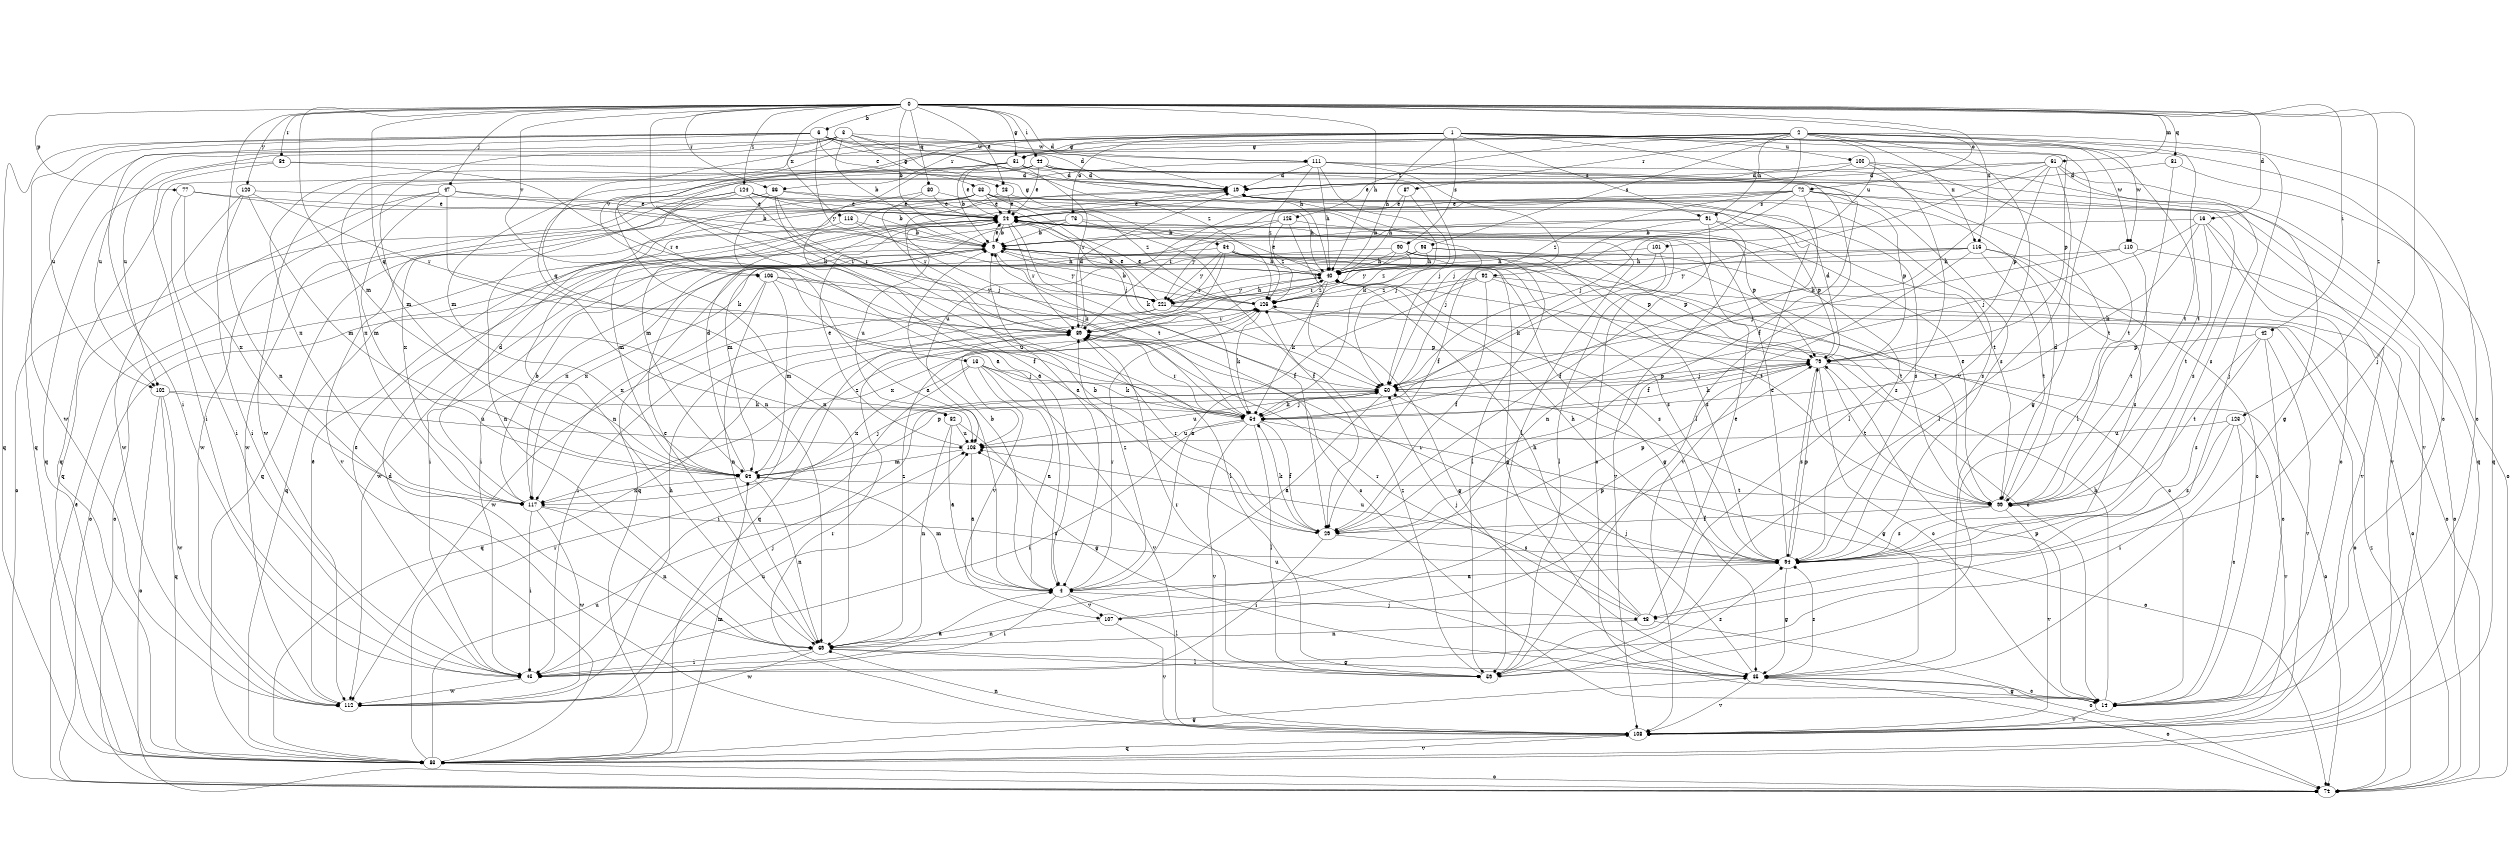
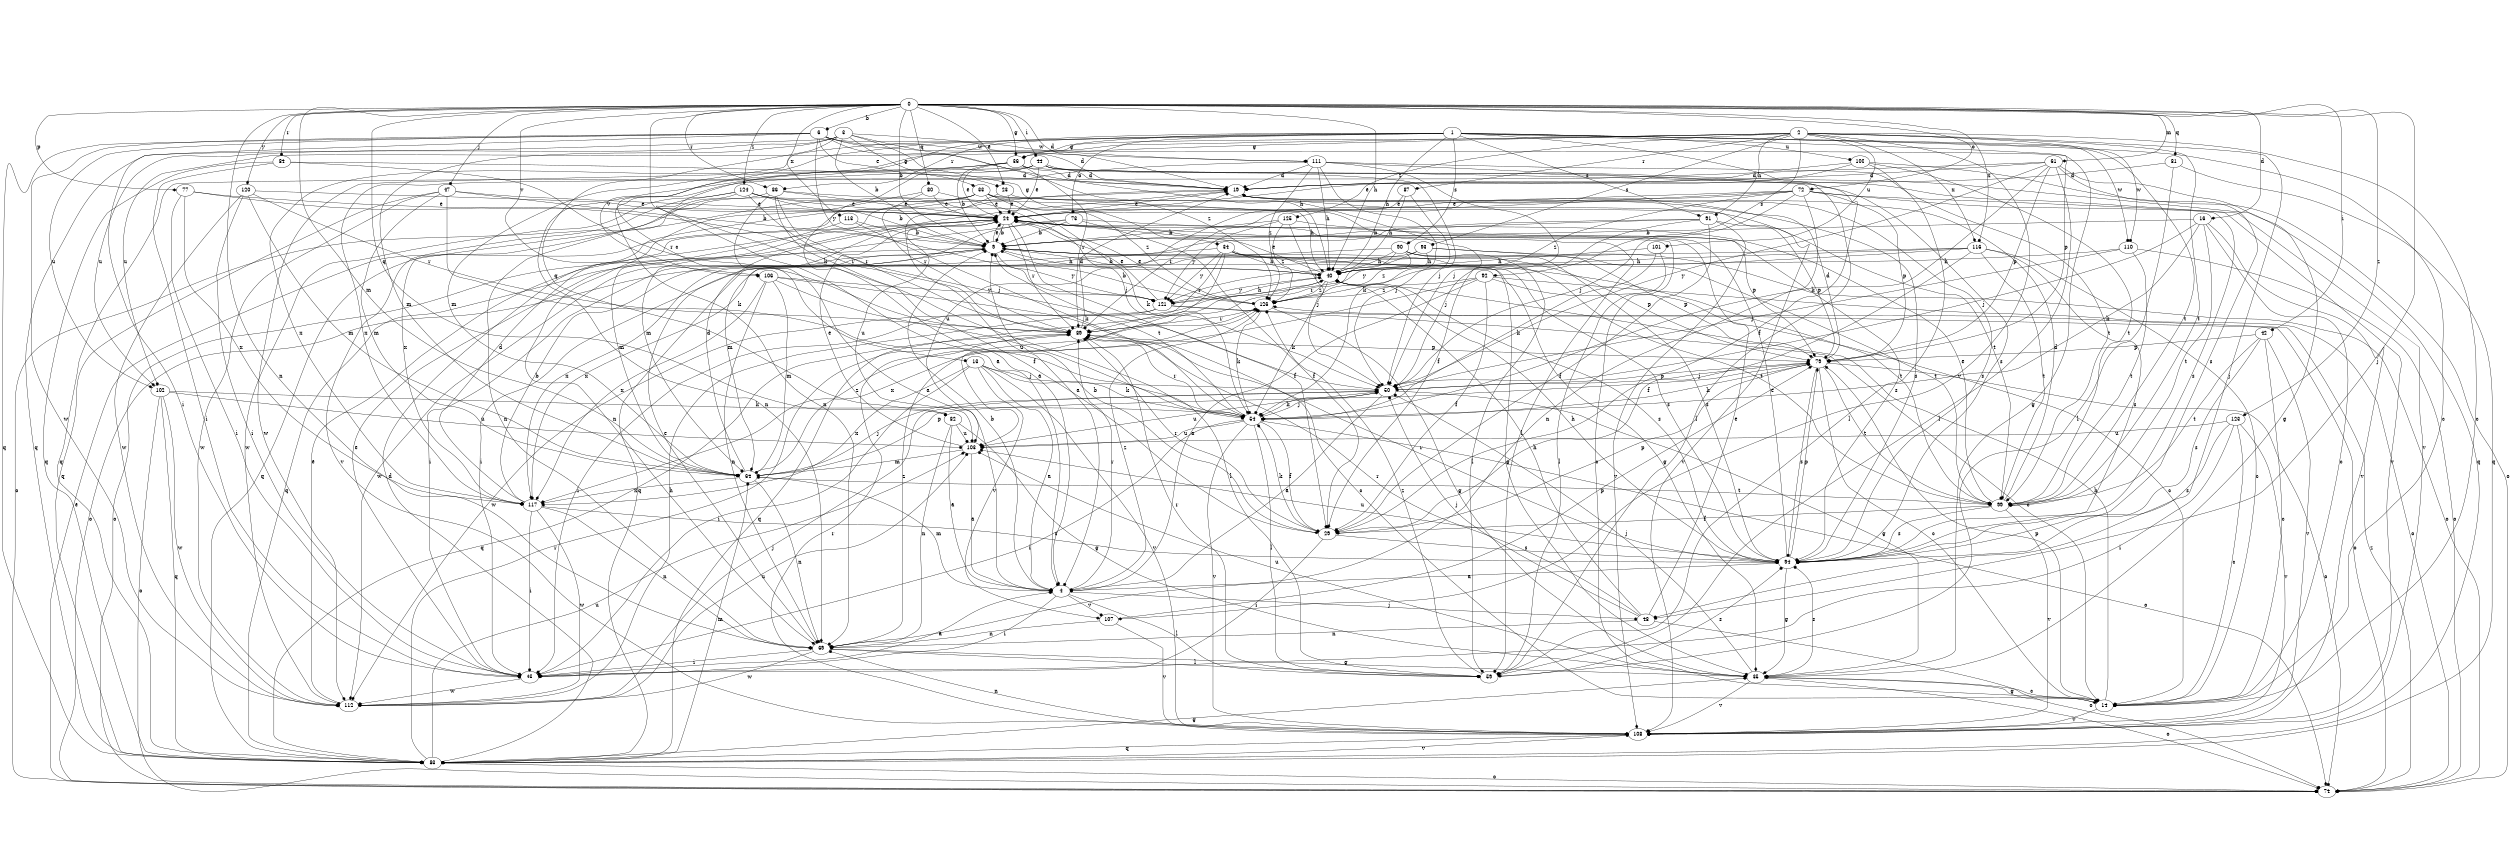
  strict digraph {
    edge [arrowhead=dot]
    0
    6
    9
    16
    19
    23
-   31
+   31 [label=36]
    40
    42
    44
    47
    48
    54
    61
    64
    69
    72
    77
    80
    81
    82
    84
    86
    106
    113
    116
    120
    123
    124
    102
    83
    111
    45
    35
    112
-   121 [label=221]
+   121
    99
    24
    74
    94
    14
    50
    108
    4
    29
    89
    117
    126
    79
    59
    103
    1
    13
    73
    90
    91
    100
    110
    107
    2
    87
    92
    93
    101
    125
    3
    33
    34
    0 -> 6 [label=b]
    0 -> 9 [label=b]
    0 -> 16 [arrowhead=diamond label=d]
    0 -> 19 [label=d]
    0 -> 23 [label=e]
    0 -> 31 [arrowhead=diamond label=g]
    0 -> 40 [arrowhead=diamond label=h]
    0 -> 42 [label=i]
    0 -> 44 [label=i]
    0 -> 47 [label=j]
    0 -> 48 [label=j]
    0 -> 54 [label=k]
    0 -> 61 [arrowhead=diamond label=m]
    0 -> 64 [arrowhead=diamond label=m]
    0 -> 69 [arrowhead=diamond label=n]
    0 -> 72 [arrowhead=diamond label=o]
    0 -> 77 [arrowhead=diamond label=p]
    0 -> 80 [label=q]
    0 -> 81 [arrowhead=diamond label=q]
    0 -> 82 [label=q]
    0 -> 84 [label=r]
    0 -> 86 [arrowhead=diamond label=r]
    0 -> 106 [arrowhead=diamond label=v]
    0 -> 113 [label=x]
    0 -> 116 [label=x]
    0 -> 120 [arrowhead=diamond label=y]
    0 -> 123 [arrowhead=diamond label=z]
    0 -> 124 [arrowhead=diamond label=z]
    6 -> 19 [label=d]
    6 -> 23 [label=e]
    6 -> 40 [label=h]
    6 -> 102 [arrowhead=diamond label=u]
    6 -> 83 [arrowhead=diamond label=q]
    6 -> 111 [label=w]
    6 -> 45 [label=i]
    6 -> 35 [arrowhead=diamond label=g]
    6 -> 112 [arrowhead=diamond label=w]
    6 -> 121 [arrowhead=diamond label=y]
    9 -> 40 [arrowhead=diamond label=h]
    9 -> 45 [label=i]
    9 -> 35 [arrowhead=diamond label=g]
    9 -> 112 [arrowhead=diamond label=w]
    9 -> 121 [arrowhead=diamond label=y]
    9 -> 99 [arrowhead=diamond label=t]
    9 -> 24 [arrowhead=diamond label=e]
    9 -> 74 [label=o]
    9 -> 94 [arrowhead=diamond label=s]
    16 -> 9 [label=b]
    16 -> 54 [arrowhead=diamond label=k]
    16 -> 99 [label=t]
    16 -> 14 [label=c]
    16 -> 50 [arrowhead=diamond label=j]
    16 -> 108 [label=v]
    19 -> 24 [label=e]
    19 -> 94 [label=s]
    19 -> 108 [arrowhead=diamond label=v]
    23 -> 24 [label=e]
    23 -> 4 [label=a]
    23 -> 29 [arrowhead=diamond label=f]
    31 -> 9 [arrowhead=diamond label=b]
    31 -> 19 [arrowhead=diamond label=d]
    31 -> 69 [arrowhead=diamond label=n]
    31 -> 24 [label=e]
    31 -> 94 [label=s]
    31 -> 89 [arrowhead=diamond label=r]
    31 -> 117 [label=x]
    40 -> 9 [arrowhead=diamond label=b]
    40 -> 54 [label=k]
    40 -> 83 [label=q]
    40 -> 121 [label=y]
    40 -> 24 [arrowhead=diamond label=e]
    40 -> 94 [label=s]
    40 -> 126 [arrowhead=diamond label=z]
    42 -> 99 [label=t]
    42 -> 94 [arrowhead=diamond label=s]
    42 -> 14 [label=c]
    42 -> 108 [label=v]
    42 -> 79 [arrowhead=diamond label=p]
    44 -> 19 [arrowhead=diamond label=d]
    44 -> 69 [label=n]
    44 -> 83 [arrowhead=diamond label=q]
    44 -> 112 [arrowhead=diamond label=w]
    44 -> 24 [label=e]
    44 -> 50 [arrowhead=diamond label=j]
    44 -> 108 [arrowhead=diamond label=v]
    44 -> 4 [arrowhead=diamond label=a]
    47 -> 9 [label=b]
    47 -> 54 [label=k]
    47 -> 64 [arrowhead=diamond label=m]
    47 -> 83 [arrowhead=diamond label=q]
    47 -> 112 [arrowhead=diamond label=w]
    47 -> 24 [label=e]
    48 -> 40 [arrowhead=diamond label=h]
    48 -> 69 [label=n]
    48 -> 24 [arrowhead=diamond label=e]
    48 -> 74 [label=o]
    48 -> 50 [label=j]
    48 -> 89 [label=r]
    54 -> 9 [arrowhead=diamond label=t]
    54 -> 45 [label=i]
    54 -> 74 [arrowhead=diamond label=o]
    54 -> 50 [arrowhead=diamond label=j]
    54 -> 108 [label=v]
    54 -> 29 [label=f]
    54 -> 89 [label=r]
    54 -> 59 [label=l]
    54 -> 103 [label=u]
    61 -> 19 [arrowhead=diamond label=d]
    61 -> 54 [arrowhead=diamond label=k]
    61 -> 35 [arrowhead=diamond label=g]
    61 -> 94 [label=s]
    61 -> 50 [arrowhead=diamond label=y]
    61 -> 117 [label=x]
    61 -> 79 [label=p]
    61 -> 59 [label=l]
    64 -> 19 [label=d]
    64 -> 69 [label=n]
    64 -> 99 [label=t]
    64 -> 50 [label=j]
    64 -> 117 [label=x]
    64 -> 126 [arrowhead=diamond label=z]
    64 -> 79 [label=p]
    69 -> 45 [arrowhead=diamond label=i]
    69 -> 35 [arrowhead=diamond label=g]
    69 -> 112 [label=w]
    69 -> 24 [arrowhead=diamond label=e]
    69 -> 126 [label=z]
    69 -> 59 [arrowhead=diamond label=l]
    72 -> 69 [arrowhead=diamond label=n]
    72 -> 24 [label=e]
    72 -> 94 [arrowhead=diamond label=s]
    72 -> 50 [arrowhead=diamond label=j]
    72 -> 108 [arrowhead=diamond label=v]
    72 -> 89 [label=r]
    72 -> 126 [label=z]
    72 -> 79 [arrowhead=diamond label=p]
    72 -> 103 [arrowhead=diamond label=u]
    77 -> 45 [label=i]
    77 -> 24 [arrowhead=diamond label=e]
    77 -> 50 [arrowhead=diamond label=j]
    77 -> 117 [arrowhead=diamond label=x]
    80 -> 69 [arrowhead=diamond label=n]
    80 -> 24 [arrowhead=diamond label=e]
    80 -> 50 [arrowhead=diamond label=j]
    80 -> 89 [label=r]
    81 -> 19 [label=d]
    81 -> 83 [arrowhead=diamond label=q]
    81 -> 59 [arrowhead=diamond label=l]
    82 -> 69 [label=n]
    82 -> 35 [label=g]
    82 -> 4 [label=a]
    82 -> 103 [label=u]
    84 -> 19 [arrowhead=diamond label=d]
    84 -> 83 [arrowhead=diamond label=q]
    84 -> 45 [label=i]
    84 -> 89 [label=r]
    86 -> 24 [label=e]
    86 -> 4 [label=a]
    86 -> 29 [arrowhead=diamond label=f]
    86 -> 89 [label=r]
    86 -> 117 [label=x]
    86 -> 59 [label=l]
    106 -> 64 [label=m]
    106 -> 69 [label=n]
    106 -> 121 [label=y]
    106 -> 14 [label=c]
    106 -> 117 [arrowhead=diamond label=x]
    106 -> 59 [arrowhead=diamond label=l]
    113 -> 9 [arrowhead=diamond label=b]
    113 -> 54 [label=k]
    113 -> 64 [label=m]
    116 -> 40 [label=h]
    116 -> 121 [arrowhead=diamond label=y]
    116 -> 99 [arrowhead=diamond label=t]
    116 -> 94 [arrowhead=diamond label=s]
    116 -> 14 [arrowhead=diamond label=c]
    116 -> 29 [label=f]
    116 -> 117 [label=x]
    120 -> 64 [label=m]
    120 -> 45 [arrowhead=diamond label=i]
    120 -> 112 [arrowhead=diamond label=w]
    120 -> 24 [arrowhead=diamond label=e]
    120 -> 89 [arrowhead=diamond label=r]
    123 -> 45 [arrowhead=diamond label=i]
    123 -> 94 [arrowhead=diamond label=s]
    123 -> 14 [label=c]
    123 -> 108 [label=v]
    123 -> 103 [arrowhead=diamond label=u]
    124 -> 9 [label=b]
    124 -> 69 [arrowhead=diamond label=n]
    124 -> 112 [label=w]
    124 -> 99 [label=t]
    124 -> 24 [arrowhead=diamond label=e]
    124 -> 108 [arrowhead=diamond label=v]
    124 -> 89 [arrowhead=diamond label=r]
    102 -> 54 [arrowhead=diamond label=k]
    102 -> 83 [label=q]
    102 -> 112 [label=w]
    102 -> 74 [label=o]
    102 -> 103 [label=u]
    83 -> 19 [label=d]
    83 -> 64 [label=m]
    83 -> 35 [arrowhead=diamond label=g]
    83 -> 74 [label=o]
    83 -> 108 [label=v]
    83 -> 89 [arrowhead=diamond label=r]
    83 -> 103 [arrowhead=diamond label=u]
    111 -> 19 [label=d]
    111 -> 40 [label=h]
    111 -> 54 [arrowhead=diamond label=k]
    111 -> 83 [label=q]
    111 -> 99 [arrowhead=diamond label=t]
    111 -> 50 [arrowhead=diamond label=j]
    111 -> 126 [label=z]
    111 -> 59 [arrowhead=diamond label=l]
    45 -> 112 [arrowhead=diamond label=w]
    45 -> 24 [label=e]
    45 -> 4 [arrowhead=diamond label=a]
    35 -> 74 [label=o]
    35 -> 94 [label=s]
    35 -> 14 [arrowhead=diamond label=c]
    35 -> 50 [label=j]
    35 -> 108 [arrowhead=diamond label=v]
    35 -> 103 [label=u]
    112 -> 40 [arrowhead=diamond label=h]
    112 -> 24 [arrowhead=diamond label=e]
    112 -> 50 [arrowhead=diamond label=j]
    112 -> 103 [label=u]
    121 -> 40 [label=h]
    121 -> 45 [arrowhead=diamond label=i]
    121 -> 112 [arrowhead=diamond label=w]
    121 -> 24 [arrowhead=diamond label=e]
    121 -> 74 [arrowhead=diamond label=o]
    121 -> 14 [label=c]
    99 -> 19 [arrowhead=diamond label=d]
    99 -> 24 [label=e]
    99 -> 94 [label=s]
    99 -> 108 [arrowhead=diamond label=v]
    99 -> 29 [arrowhead=diamond label=f]
    24 -> 9 [arrowhead=diamond label=b]
    24 -> 14 [arrowhead=diamond label=c]
    24 -> 29 [label=f]
    24 -> 89 [label=r]
    24 -> 103 [label=u]
    74 -> 24 [label=e]
    74 -> 126 [arrowhead=diamond label=z]
    94 -> 40 [label=h]
    94 -> 35 [arrowhead=diamond label=g]
    94 -> 24 [label=e]
    94 -> 4 [label=a]
    94 -> 89 [label=r]
    94 -> 79 [arrowhead=diamond label=p]
    94 -> 103 [label=u]
    14 -> 40 [label=h]
    14 -> 35 [arrowhead=diamond label=g]
    14 -> 108 [label=v]
    14 -> 79 [arrowhead=diamond label=p]
    50 -> 54 [arrowhead=diamond label=k]
    50 -> 35 [arrowhead=diamond label=g]
    50 -> 4 [label=a]
    50 -> 79 [arrowhead=diamond label=p]
    50 -> 103 [arrowhead=diamond label=u]
    108 -> 69 [label=n]
    108 -> 83 [label=q]
    108 -> 89 [label=r]
    4 -> 9 [label=b]
    4 -> 48 [label=j]
    4 -> 64 [label=m]
    4 -> 45 [label=i]
    4 -> 89 [arrowhead=diamond label=r]
    4 -> 126 [label=z]
    4 -> 59 [label=l]
    4 -> 107 [label=v]
    29 -> 9 [label=b]
    29 -> 54 [arrowhead=diamond label=k]
    29 -> 45 [arrowhead=diamond label=i]
    29 -> 94 [label=s]
    29 -> 89 [label=r]
    29 -> 79 [label=p]
    89 -> 19 [label=d]
    89 -> 83 [arrowhead=diamond label=q]
    89 -> 79 [label=p]
    117 -> 9 [arrowhead=diamond label=b]
    117 -> 19 [label=d]
    117 -> 69 [arrowhead=diamond label=n]
    117 -> 45 [label=i]
    117 -> 112 [arrowhead=diamond label=w]
    117 -> 94 [arrowhead=diamond label=s]
    126 -> 9 [label=b]
    126 -> 54 [label=k]
    126 -> 35 [arrowhead=diamond label=g]
    126 -> 24 [arrowhead=diamond label=e]
    126 -> 89 [arrowhead=diamond label=r]
    79 -> 19 [arrowhead=diamond label=d]
    79 -> 54 [arrowhead=diamond label=k]
    79 -> 99 [label=t]
    79 -> 74 [label=o]
    79 -> 94 [label=s]
    79 -> 14 [arrowhead=diamond label=c]
    79 -> 50 [label=j]
    59 -> 94 [label=s]
    59 -> 89 [label=r]
    59 -> 126 [label=z]
    103 -> 64 [label=m]
    103 -> 24 [label=e]
    103 -> 4 [arrowhead=diamond label=a]
    1 -> 31 [label=g]
    1 -> 40 [label=h]
    1 -> 64 [arrowhead=diamond label=m]
    1 -> 86 [label=r]
    1 -> 99 [arrowhead=diamond label=t]
    1 -> 14 [arrowhead=diamond label=c]
    1 -> 4 [label=a]
    1 -> 29 [arrowhead=diamond label=f]
    1 -> 79 [arrowhead=diamond label=p]
    1 -> 13 [label=c]
    1 -> 73 [label=o]
    1 -> 90 [arrowhead=diamond label=s]
    1 -> 91 [arrowhead=diamond label=s]
    1 -> 100 [label=u]
    1 -> 110 [label=w]
    13 -> 54 [label=k]
    13 -> 45 [label=i]
    13 -> 50 [label=j]
    13 -> 108 [arrowhead=diamond label=v]
    13 -> 4 [label=a]
    13 -> 117 [label=x]
    13 -> 107 [arrowhead=diamond label=v]
    73 -> 9 [label=b]
    73 -> 64 [arrowhead=diamond label=m]
    73 -> 83 [arrowhead=diamond label=q]
    73 -> 94 [label=s]
    73 -> 29 [label=f]
    90 -> 40 [arrowhead=diamond label=h]
    90 -> 94 [label=s]
    90 -> 89 [arrowhead=diamond label=r]
    90 -> 117 [arrowhead=diamond label=x]
    90 -> 126 [arrowhead=diamond label=z]
    90 -> 79 [arrowhead=diamond label=p]
    90 -> 59 [arrowhead=diamond label=l]
    91 -> 9 [arrowhead=diamond label=b]
    91 -> 83 [label=q]
    91 -> 50 [label=j]
    91 -> 108 [arrowhead=diamond label=v]
    91 -> 29 [label=f]
    91 -> 79 [label=p]
    100 -> 19 [arrowhead=diamond label=d]
    100 -> 99 [label=t]
    100 -> 24 [label=e]
    100 -> 74 [label=o]
    100 -> 59 [arrowhead=diamond label=l]
    110 -> 40 [arrowhead=diamond label=h]
    110 -> 99 [label=t]
    110 -> 74 [label=o]
    110 -> 50 [label=j]
    107 -> 69 [arrowhead=diamond label=n]
    107 -> 108 [label=v]
    107 -> 79 [arrowhead=diamond label=p]
    2 -> 31 [arrowhead=diamond label=g]
    2 -> 48 [label=j]
    2 -> 106 [label=v]
    2 -> 116 [arrowhead=diamond label=x]
    2 -> 102 [label=u]
    2 -> 99 [label=t]
    2 -> 14 [label=c]
    2 -> 91 [label=h]
    2 -> 110 [label=w]
    2 -> 107 [arrowhead=diamond label=v]
    2 -> 87 [arrowhead=diamond label=r]
    2 -> 92 [arrowhead=diamond label=s]
    2 -> 93 [label=s]
    2 -> 101 [label=u]
    2 -> 125 [label=z]
    87 -> 40 [arrowhead=diamond label=h]
    87 -> 24 [arrowhead=diamond label=e]
    87 -> 50 [label=j]
    92 -> 74 [arrowhead=diamond label=o]
    92 -> 14 [arrowhead=diamond label=c]
    92 -> 4 [label=a]
    92 -> 29 [arrowhead=diamond label=f]
    92 -> 117 [arrowhead=diamond label=x]
    92 -> 126 [label=z]
    93 -> 40 [label=h]
    93 -> 45 [arrowhead=diamond label=i]
    93 -> 121 [label=y]
    93 -> 99 [arrowhead=diamond label=t]
    93 -> 74 [arrowhead=diamond label=o]
    101 -> 40 [arrowhead=diamond label=h]
    101 -> 54 [label=k]
    101 -> 59 [label=l]
    125 -> 9 [arrowhead=diamond label=b]
    125 -> 121 [label=y]
    125 -> 50 [arrowhead=diamond label=j]
    125 -> 126 [label=z]
    125 -> 79 [arrowhead=diamond label=p]
    3 -> 9 [label=b]
    3 -> 64 [arrowhead=diamond label=m]
    3 -> 82 [label=q]
    3 -> 102 [arrowhead=diamond label=u]
    3 -> 83 [arrowhead=diamond label=q]
    3 -> 111 [arrowhead=diamond label=w]
    3 -> 126 [label=z]
    3 -> 33 [arrowhead=diamond label=g]
    3 -> 34 [label=g]
    33 -> 40 [arrowhead=diamond label=h]
    33 -> 54 [arrowhead=diamond label=k]
    33 -> 64 [label=m]
    33 -> 83 [arrowhead=diamond label=q]
    33 -> 24 [arrowhead=diamond label=e]
    33 -> 74 [label=o]
    33 -> 94 [label=s]
    33 -> 126 [label=z]
    34 -> 40 [label=h]
    34 -> 35 [label=g]
    34 -> 121 [label=y]
    34 -> 99 [arrowhead=diamond label=t]
    34 -> 74 [arrowhead=diamond label=o]
    34 -> 89 [label=r]
    34 -> 79 [label=p]
    34 -> 103 [label=u]
  }
